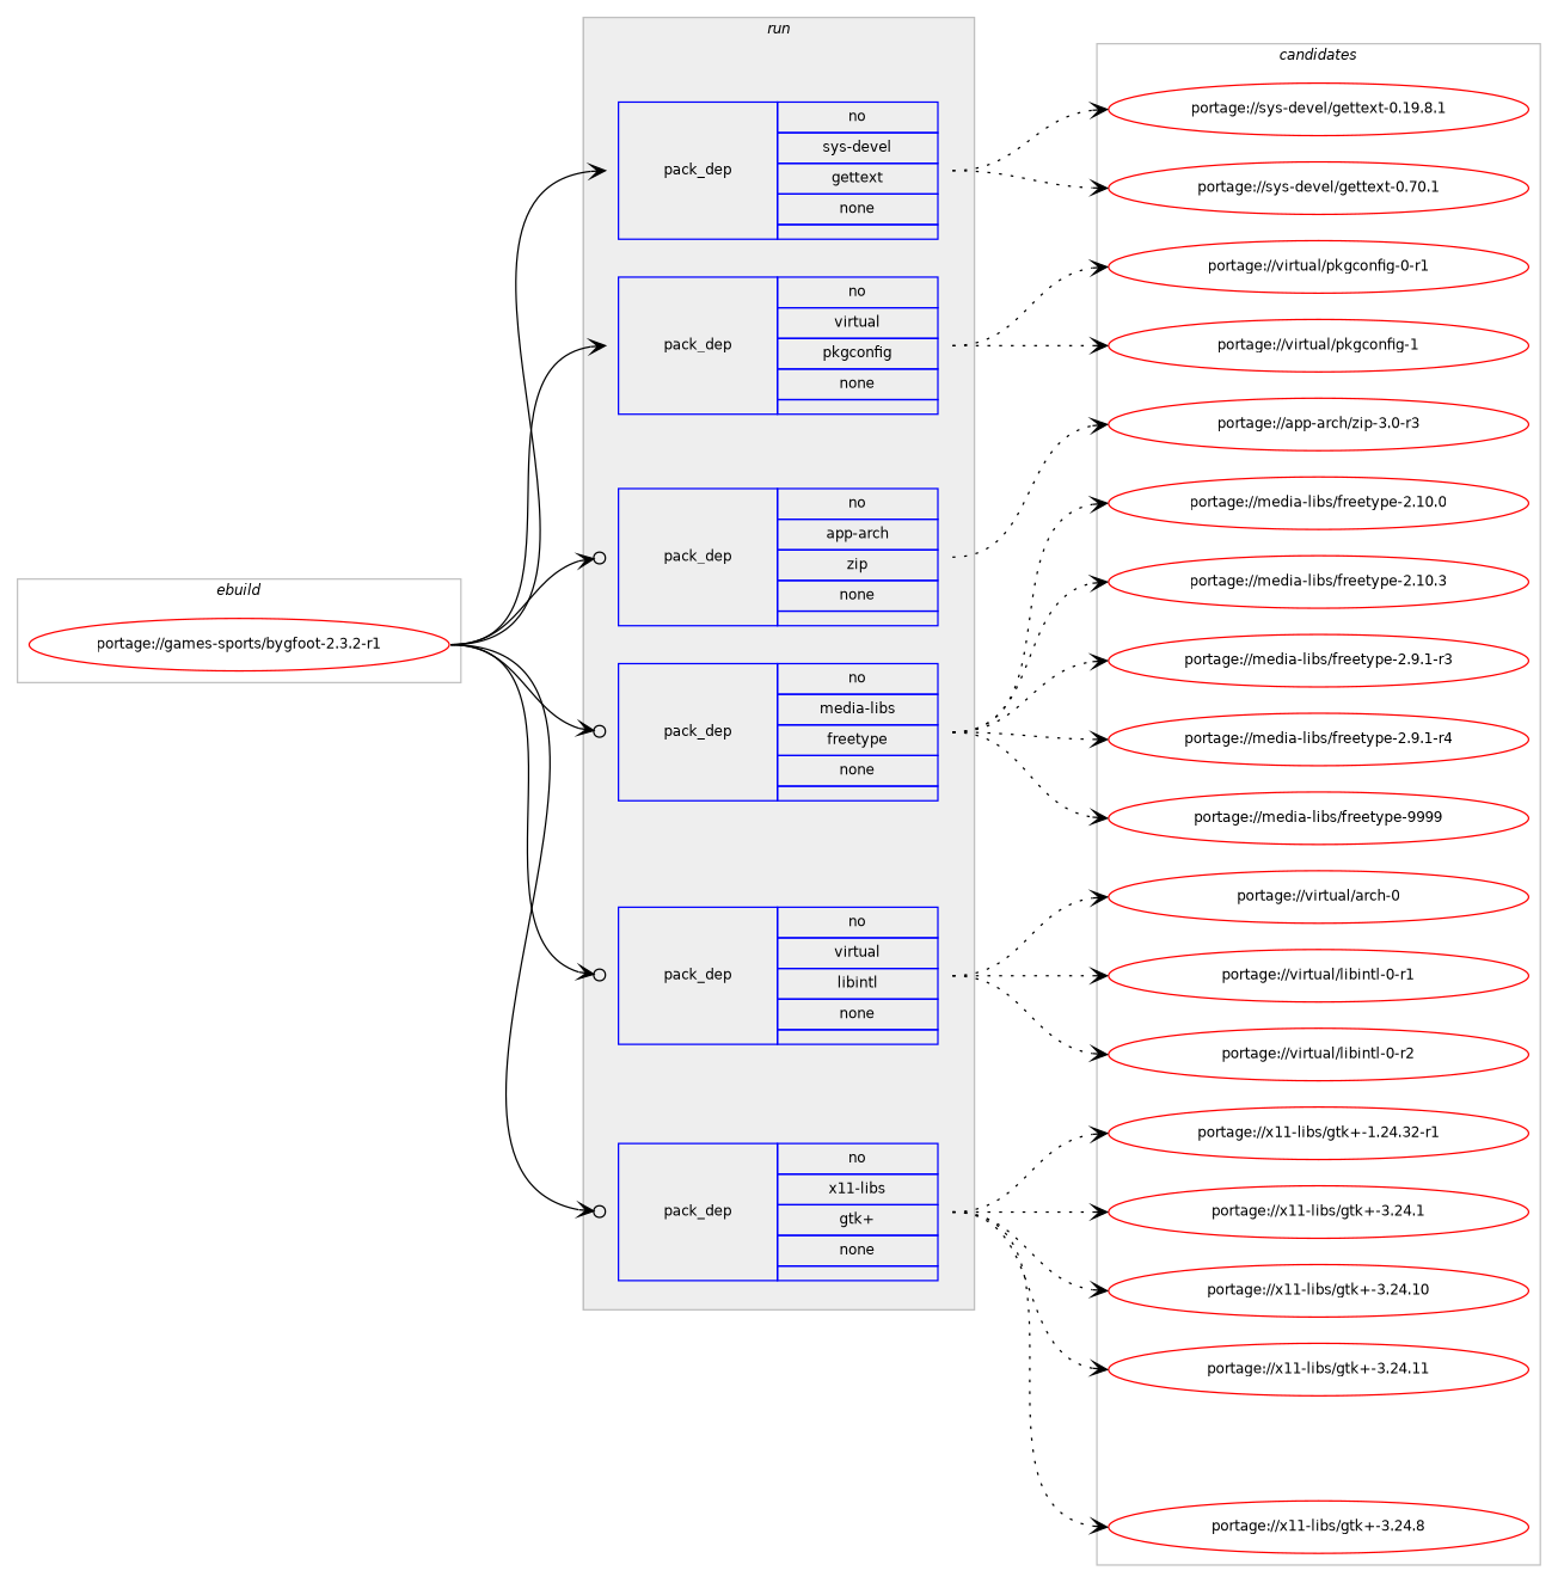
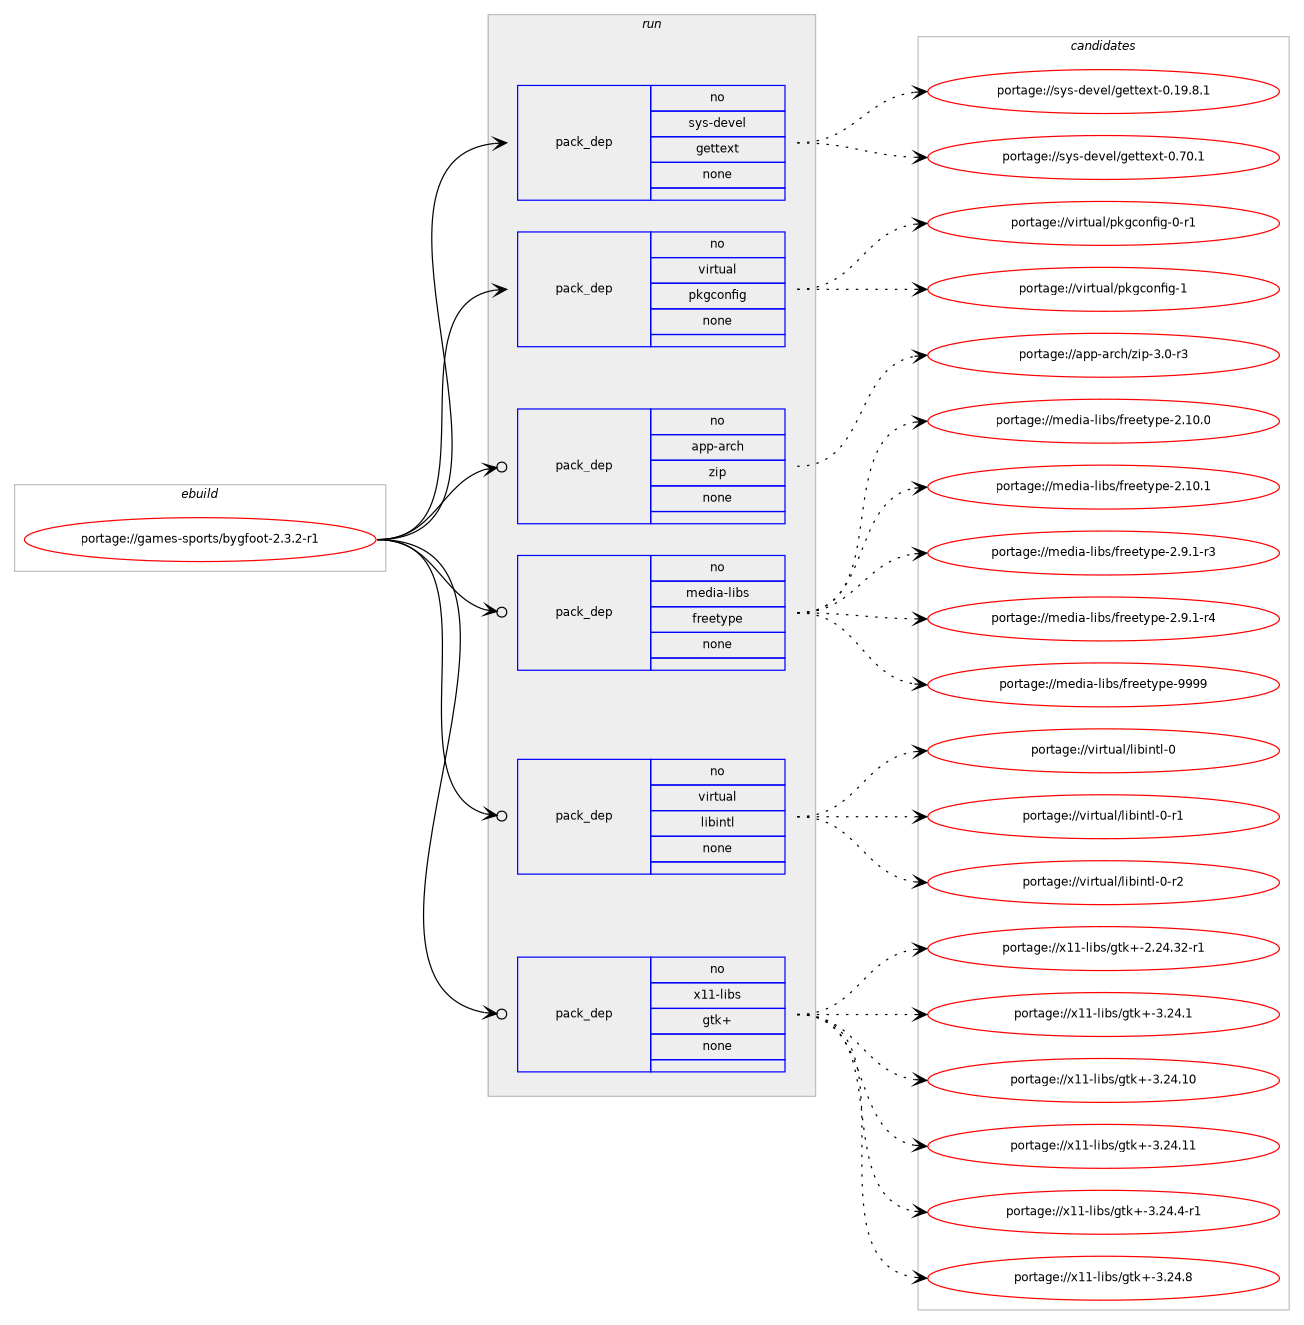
  digraph {
    compound=true
    concentrate=true
    fontname=Helvetica
    fontsize=10
    newrank=true
    rankdir=LR
    ranksep=1.5
    node [color=red fontname=Helvetica fontsize=10]
    edge [arrowhead=vee headport=w style=dotted tailport=e weight=100]
    n1 [label="portage://games-sports/bygfoot-2.3.2-r1" width=4]
    n2 [color=blue label=<<TABLE BORDER="0" CELLBORDER="1" CELLSPACING="0" CELLPADDING="4" WIDTH="220"><TR><TD ROWSPAN="6" CELLPADDING="30">pack_dep</TD></TR><TR><TD WIDTH="110">no</TD></TR><TR><TD>sys-devel</TD></TR><TR><TD>gettext</TD></TR><TR><TD>none</TD></TR><TR><TD></TD></TR></TABLE>> shape=none]
    n3 [color=blue label=<<TABLE BORDER="0" CELLBORDER="1" CELLSPACING="0" CELLPADDING="4" WIDTH="220"><TR><TD ROWSPAN="6" CELLPADDING="30">pack_dep</TD></TR><TR><TD WIDTH="110">no</TD></TR><TR><TD>virtual</TD></TR><TR><TD>pkgconfig</TD></TR><TR><TD>none</TD></TR><TR><TD></TD></TR></TABLE>> shape=none]
    n4 [color=blue label=<<TABLE BORDER="0" CELLBORDER="1" CELLSPACING="0" CELLPADDING="4" WIDTH="220"><TR><TD ROWSPAN="6" CELLPADDING="30">pack_dep</TD></TR><TR><TD WIDTH="110">no</TD></TR><TR><TD>app-arch</TD></TR><TR><TD>zip</TD></TR><TR><TD>none</TD></TR><TR><TD></TD></TR></TABLE>> shape=none]
    n5 [color=blue label=<<TABLE BORDER="0" CELLBORDER="1" CELLSPACING="0" CELLPADDING="4" WIDTH="220"><TR><TD ROWSPAN="6" CELLPADDING="30">pack_dep</TD></TR><TR><TD WIDTH="110">no</TD></TR><TR><TD>media-libs</TD></TR><TR><TD>freetype</TD></TR><TR><TD>none</TD></TR><TR><TD></TD></TR></TABLE>> shape=none]
    n6 [color=blue label=<<TABLE BORDER="0" CELLBORDER="1" CELLSPACING="0" CELLPADDING="4" WIDTH="220"><TR><TD ROWSPAN="6" CELLPADDING="30">pack_dep</TD></TR><TR><TD WIDTH="110">no</TD></TR><TR><TD>virtual</TD></TR><TR><TD>libintl</TD></TR><TR><TD>none</TD></TR><TR><TD></TD></TR></TABLE>> shape=none]
    n7 [color=blue label=<<TABLE BORDER="0" CELLBORDER="1" CELLSPACING="0" CELLPADDING="4" WIDTH="220"><TR><TD ROWSPAN="6" CELLPADDING="30">pack_dep</TD></TR><TR><TD WIDTH="110">no</TD></TR><TR><TD>x11-libs</TD></TR><TR><TD>gtk+</TD></TR><TR><TD>none</TD></TR><TR><TD></TD></TR></TABLE>> shape=none]
    n8 [label="portage://sys-devel/gettext-0.19.8.1" width=4]
    n9 [label="portage://sys-devel/gettext-0.70.1" width=4]
    n10 [label="portage://virtual/pkgconfig-0-r1" width=4]
    n11 [label="portage://virtual/pkgconfig-1" width=4]
    n12 [label="portage://app-arch/zip-3.0-r3" width=4]
    n13 [label="portage://media-libs/freetype-2.10.0" width=4]
-   n14 [label="portage://media-libs/freetype-2.10.3" width=4]
+   n14 [label="portage://media-libs/freetype-2.10.1" width=4]
    n15 [label="portage://media-libs/freetype-2.9.1-r3" width=4]
    n16 [label="portage://media-libs/freetype-2.9.1-r4" width=4]
    n17 [label="portage://media-libs/freetype-9999" width=4]
-   n18 [label="portage://virtual/arch-0" width=4]
+   n18 [label="portage://virtual/libintl-0" width=4]
    n19 [label="portage://virtual/libintl-0-r1" width=4]
    n20 [label="portage://virtual/libintl-0-r2" width=4]
-   n21 [label="portage://x11-libs/gtk+-1.24.32-r1" width=4]
+   n21 [label="portage://x11-libs/gtk+-2.24.32-r1" width=4]
    n22 [label="portage://x11-libs/gtk+-3.24.1" width=4]
    n23 [label="portage://x11-libs/gtk+-3.24.10" width=4]
    n24 [label="portage://x11-libs/gtk+-3.24.11" width=4]
+   n25 [label="portage://x11-libs/gtk+-3.24.4-r1" width=4]
    n26 [label="portage://x11-libs/gtk+-3.24.8" width=4]
    subgraph cluster_1 {
      color=gray
      label=<<i>ebuild</i>>
      rank=same
      n1
    }
    subgraph cluster_2 {
      color=gray
      label=<<i>dependencies</i>>
      subgraph cluster_3 {
        color=gray
        fillcolor="#eeeeee"
        label=<<i>compile</i>>
        style=filled
        subgraph sub_4 {
          color=gray
          fillcolor="#eeeeee"
          label=<<i>compile</i>>
          style=filled
          n2
        }
        subgraph sub_5 {
          color=gray
          fillcolor="#eeeeee"
          label=<<i>compile</i>>
          style=filled
          n3
        }
      }
      subgraph cluster_6 {
        color=gray
        fillcolor="#eeeeee"
        label=<<i>compile and run</i>>
        style=filled
        subgraph sub_7 {
          color=gray
          fillcolor="#eeeeee"
          label=<<i>compile and run</i>>
          style=filled
          n4
        }
        subgraph sub_8 {
          color=gray
          fillcolor="#eeeeee"
          label=<<i>compile and run</i>>
          style=filled
          n5
        }
        subgraph sub_9 {
          color=gray
          fillcolor="#eeeeee"
          label=<<i>compile and run</i>>
          style=filled
          n6
        }
        subgraph sub_10 {
          color=gray
          fillcolor="#eeeeee"
          label=<<i>compile and run</i>>
          style=filled
          n7
        }
      }
      subgraph cluster_11 {
        color=gray
        fillcolor="#eeeeee"
        label=<<i>run</i>>
        style=filled
      }
    }
    subgraph cluster_12 {
      color=gray
      label=<<i>candidates</i>>
      rank=same
      subgraph sub_13 {
        color=black
        label=<<i>candidates</i>>
        nodesep=1
        rank=same
        n8
        n9
      }
      subgraph sub_14 {
        color=black
        label=<<i>candidates</i>>
        nodesep=1
        rank=same
        n10
        n11
      }
      subgraph sub_15 {
        color=black
        label=<<i>candidates</i>>
        nodesep=1
        rank=same
        n12
      }
      subgraph sub_16 {
        color=black
        label=<<i>candidates</i>>
        nodesep=1
        rank=same
        n13
        n14
        n15
        n16
        n17
      }
      subgraph sub_17 {
        color=black
        label=<<i>candidates</i>>
        nodesep=1
        rank=same
        n18
        n19
        n20
      }
      subgraph sub_18 {
        color=black
        label=<<i>candidates</i>>
        nodesep=1
        rank=same
        n21
        n22
        n23
        n24
+       n25
        n26
      }
    }
    n1 -> n2 [style=solid weight=20]
    n1 -> n3 [style=solid weight=20]
    n1 -> n4 [arrowhead=odotvee style=solid weight=20]
    n1 -> n5 [arrowhead=odotvee style=solid weight=20]
    n1 -> n6 [arrowhead=odotvee style=solid weight=20]
    n1 -> n7 [arrowhead=odotvee style=solid weight=20]
    n2 -> n8
    n2 -> n9
    n3 -> n10
    n3 -> n11
    n4 -> n12
    n5 -> n13
    n5 -> n14
    n5 -> n15
    n5 -> n16
    n5 -> n17
    n6 -> n18
    n6 -> n19
    n6 -> n20
    n7 -> n21
    n7 -> n22
    n7 -> n23
    n7 -> n24
+   n7 -> n25
    n7 -> n26
  }
